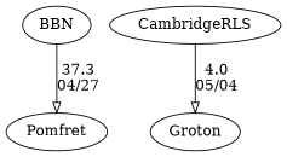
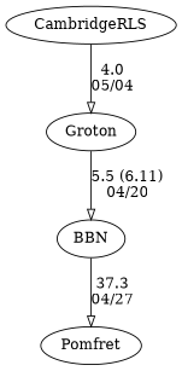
  digraph {
    edge [arrowhead=onormal random=random]
    BBN
    Pomfret
    CambridgeRLS
    Groton
    BBN -> Pomfret [label="37.3\n04/27" weight=63]
    CambridgeRLS -> Groton [label="4.0\n05/04" weight=96]
+   Groton -> BBN [label="5.5 (6.11)\n04/20" weight=95]
  }
